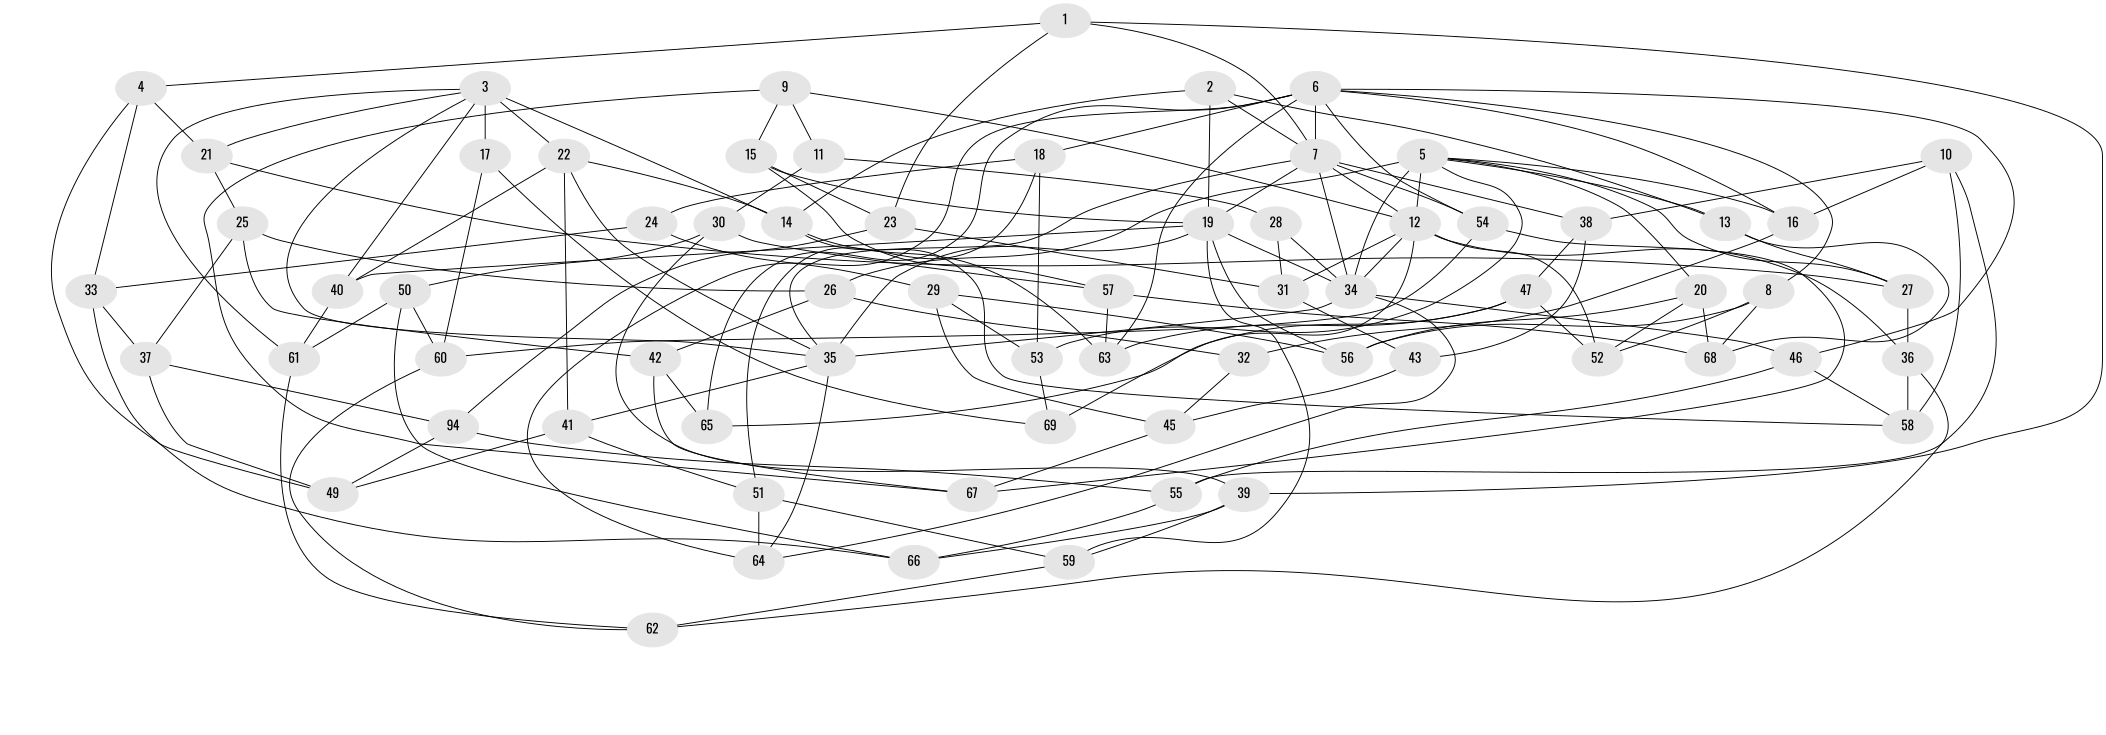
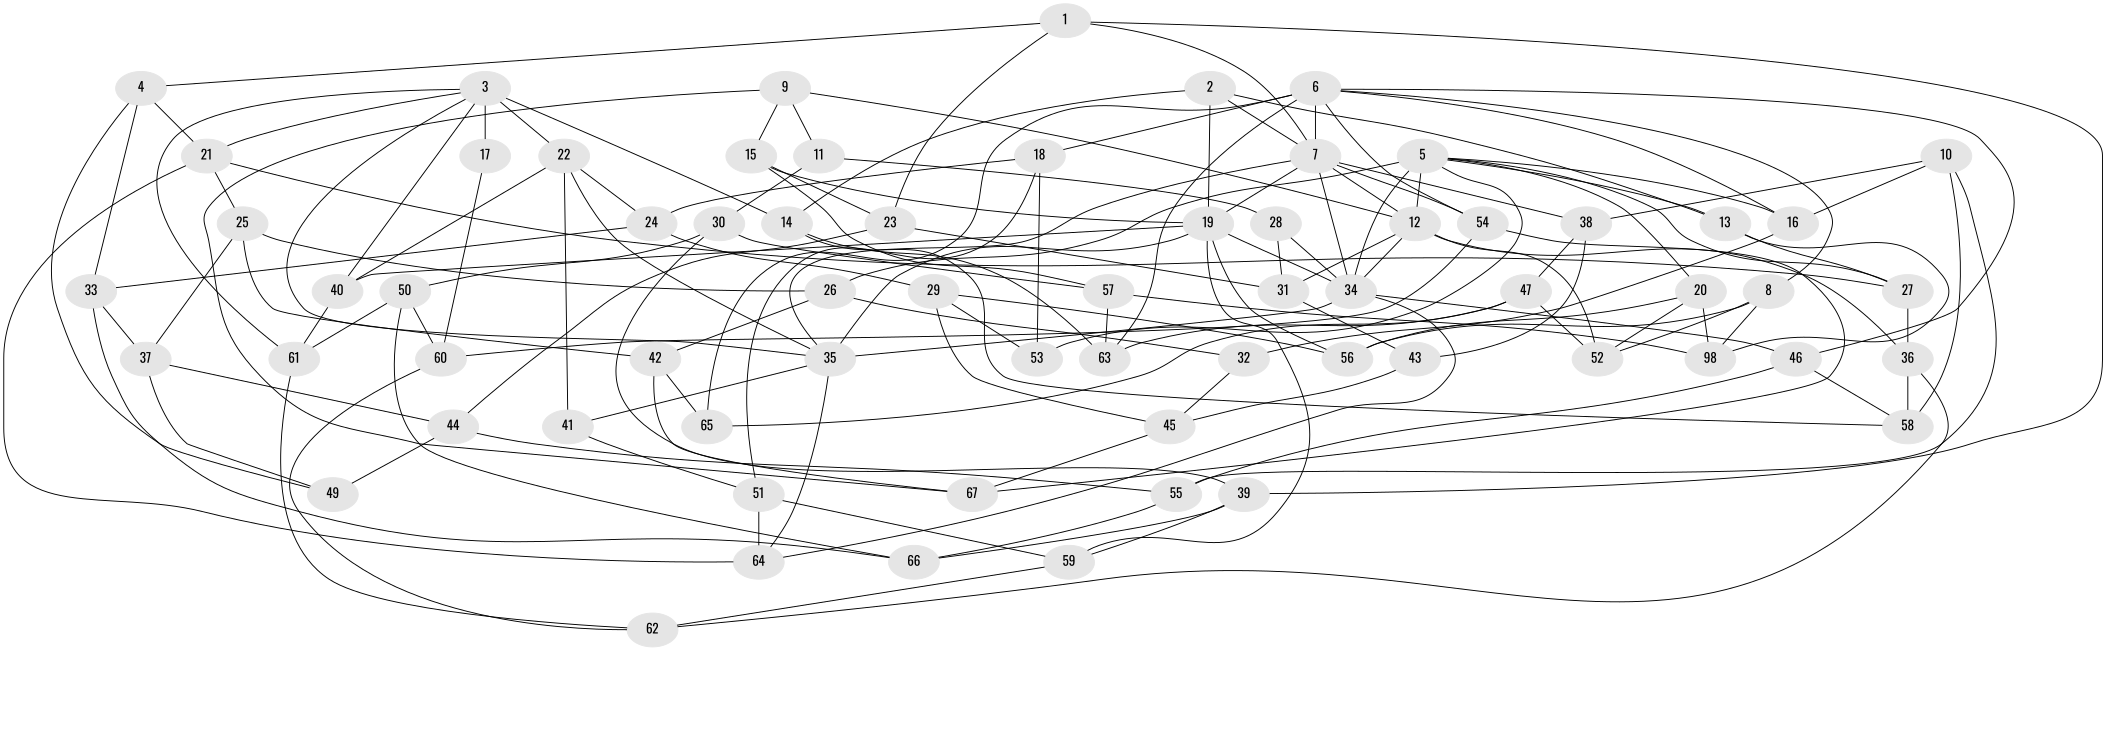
  graph {
    fontname=Oswald
    node [color=gray90 fontname=Oswald style=filled]
    edge [fontname=Oswald weight=1.0]
    1
    4
    7
    23
    39
    21
    33
    49
    19
    35
    12
    34
    54
    38
    31
-   44 [label=94]
+   44
    59
    66
    2
    13
    14
    27
-   68
+   68 [label=98]
    63
    58
    40
    56
    3
    17
    22
    61
-   69
    60
    25
    24
    41
    64
    62
    37
    5
    20
    26
    53
    16
    52
    36
    32
    42
    45
    46
    6
    8
    18
    65
    11
    28
    30
    51
    55
    67
    43
    47
    9
    15
    57
    10
    50
    29
    1 -- 4
    1 -- 7
    1 -- 23
    1 -- 39
    4 -- 21
    4 -- 33
    4 -- 49
    7 -- 19
    7 -- 35
    7 -- 12
    7 -- 34
    7 -- 54
    7 -- 38
    23 -- 31
    23 -- 44
    39 -- 59
    39 -- 66
    21 -- 27
    21 -- 25
    33 -- 66
    33 -- 37
    19 -- 35
    19 -- 34
    19 -- 59
    19 -- 40
    19 -- 56
    35 -- 41
    35 -- 64
    12 -- 34
    12 -- 31
-   12 -- 69 [weight=2.0]
    12 -- 52
    12 -- 36
    34 -- 35
    34 -- 64
    34 -- 46
    54 -- 60
    54 -- 67
    38 -- 43
    38 -- 47
    31 -- 43
    44 -- 49
    44 -- 55
    59 -- 62
    2 -- 7
    2 -- 19
    2 -- 13
    2 -- 14
    13 -- 27
    13 -- 68
    14 -- 63
    14 -- 58
    27 -- 36
    40 -- 61
    3 -- 21
    3 -- 35
    3 -- 14
    3 -- 40
    3 -- 17 [weight=2.0]
    3 -- 22 [weight=3.0]
    3 -- 61
-   17 -- 69
    17 -- 60
    22 -- 35 [weight=2.0]
    22 -- 40
-   22 -- 14
+   22 -- 24
    22 -- 41
    61 -- 62
    60 -- 62
    25 -- 37
    25 -- 26
    25 -- 42
    24 -- 33
    24 -- 29
-   41 -- 49
    41 -- 51
    37 -- 49
    37 -- 44
    5 -- 12
    5 -- 34 [weight=3.0]
    5 -- 13
    5 -- 27
    5 -- 20
    5 -- 26
    5 -- 53
    5 -- 16
    20 -- 68
    20 -- 56
    20 -- 52
    26 -- 32
    26 -- 42
-   53 -- 69
    16 -- 32
    36 -- 58
    36 -- 62
    32 -- 45
    42 -- 65
    42 -- 67
    45 -- 67
    46 -- 58
    46 -- 55
    6 -- 7
    6 -- 54
    6 -- 63
-   6 -- 64
+   21 -- 64
    6 -- 16 [weight=2.0]
    6 -- 46
    6 -- 8
    6 -- 18
    6 -- 65 [weight=2.0]
    8 -- 68
    8 -- 56
    8 -- 52
    18 -- 24
    18 -- 53
    18 -- 51
    11 -- 28
    11 -- 30
    28 -- 34
    28 -- 31
    30 -- 39
    30 -- 57
    30 -- 50
    51 -- 59
    51 -- 64
    55 -- 66
    43 -- 45
    47 -- 63
    47 -- 52
    47 -- 65
    9 -- 12
    9 -- 11
    9 -- 67
    9 -- 15
    15 -- 23
    15 -- 19
    15 -- 57
    57 -- 68
    57 -- 63
    10 -- 38
    10 -- 58
    10 -- 16
    10 -- 55
    50 -- 66
    50 -- 61
    50 -- 60
    29 -- 56
    29 -- 53
    29 -- 45
  }
